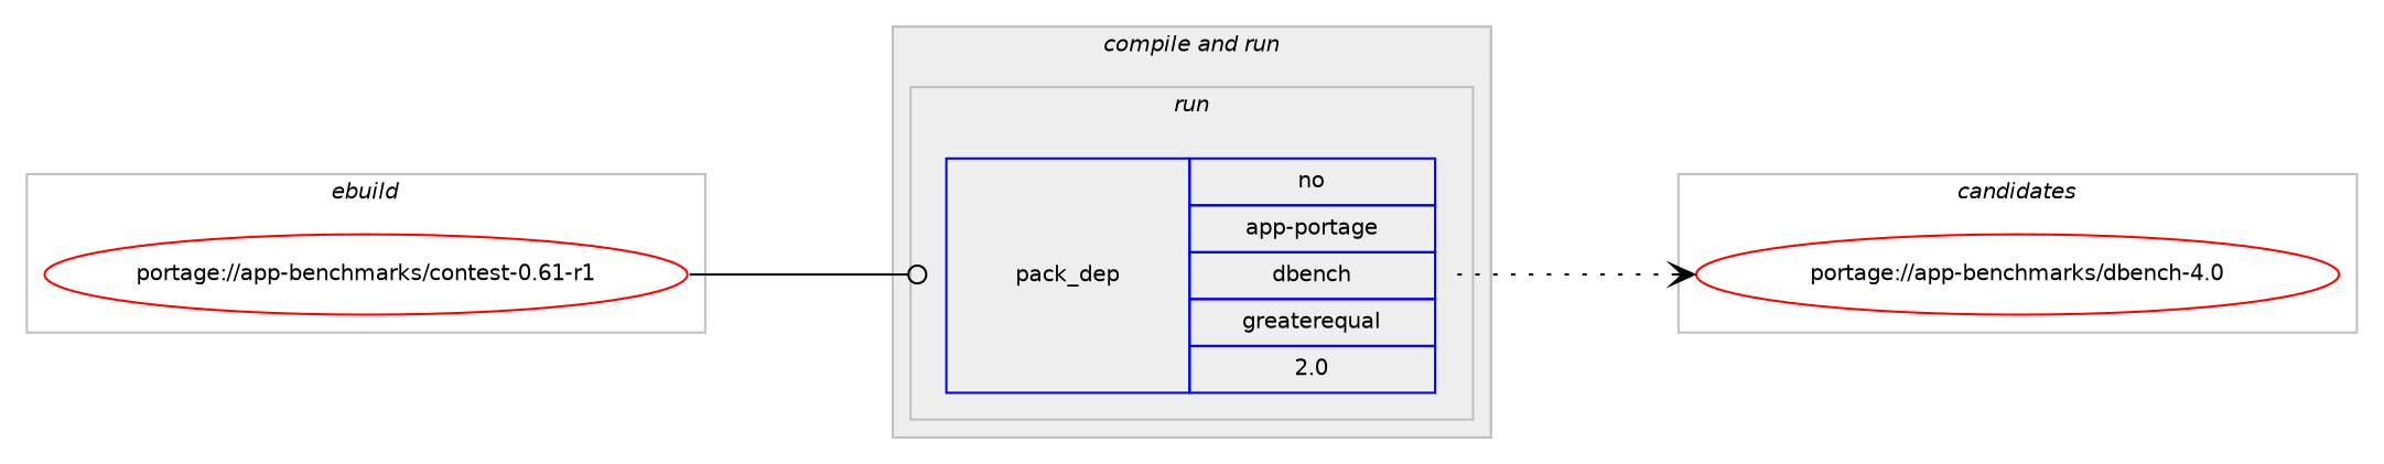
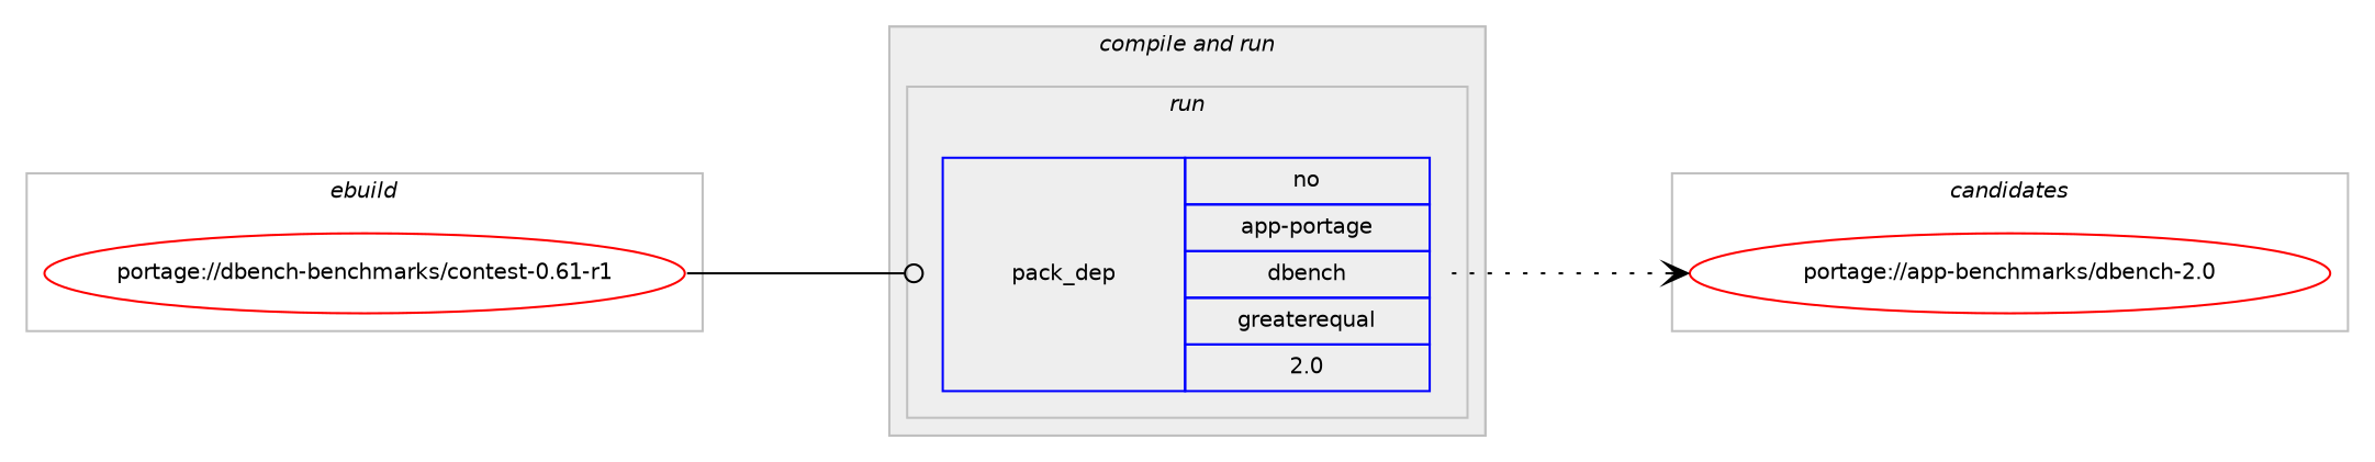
  digraph {
    compound=true
    concentrate=true
    fontname=Helvetica
    fontsize=10
    newrank=true
    rankdir=LR
    ranksep=1.5
    node [color=red fontname=Helvetica fontsize=10]
    edge [headport=w tailport=e]
-   n1 [label="portage://app-benchmarks/contest-0.61-r1" width=4]
+   n1 [label="portage://dbench-benchmarks/contest-0.61-r1" width=4]
    n2 [color=blue label=<<TABLE BORDER="0" CELLBORDER="1" CELLSPACING="0" CELLPADDING="4" WIDTH="220"><TR><TD ROWSPAN="6" CELLPADDING="30">pack_dep</TD></TR><TR><TD WIDTH="110">no</TD></TR><TR><TD>app-portage</TD></TR><TR><TD>dbench</TD></TR><TR><TD>greaterequal</TD></TR><TR><TD>2.0</TD></TR></TABLE>> shape=none]
-   n3 [label="portage://app-benchmarks/dbench-4.0" width=4]
+   n3 [label="portage://app-benchmarks/dbench-2.0" width=4]
    subgraph cluster_1 {
      color=gray
      label=<<i>ebuild</i>>
      n1
    }
    subgraph cluster_2 {
      color=gray
      label=<<i>dependencies</i>>
      subgraph cluster_3 {
        color=gray
        fillcolor="#eeeeee"
        label=<<i>compile</i>>
        style=filled
      }
      subgraph cluster_4 {
        color=gray
        fillcolor="#eeeeee"
        label=<<i>compile and run</i>>
        style=filled
      }
      subgraph cluster_5 {
        color=gray
        fillcolor="#eeeeee"
        label=<<i>run</i>>
        style=filled
        subgraph sub_6 {
          color=gray
          fillcolor="#eeeeee"
          label=<<i>run</i>>
          style=filled
          n2
        }
      }
    }
    subgraph cluster_7 {
      color=gray
      label=<<i>candidates</i>>
      rank=same
      subgraph sub_8 {
        color=black
        label=<<i>candidates</i>>
        nodesep=1
        rank=same
        n3
      }
    }
    n1 -> n2 [arrowhead=odot style=solid weight=20]
    n2 -> n3 [arrowhead=vee style=dotted weight=100]
  }
